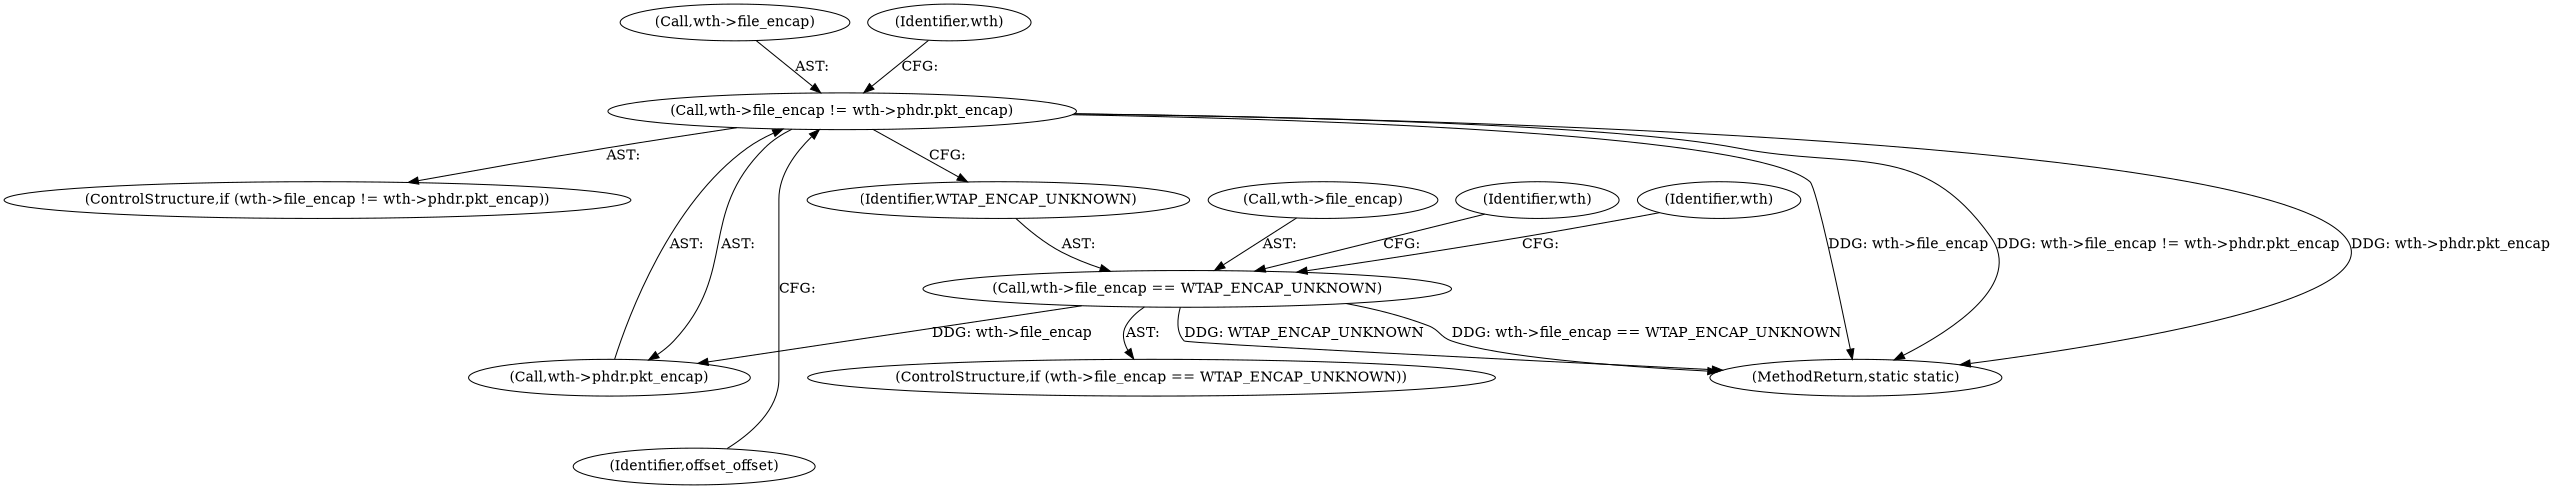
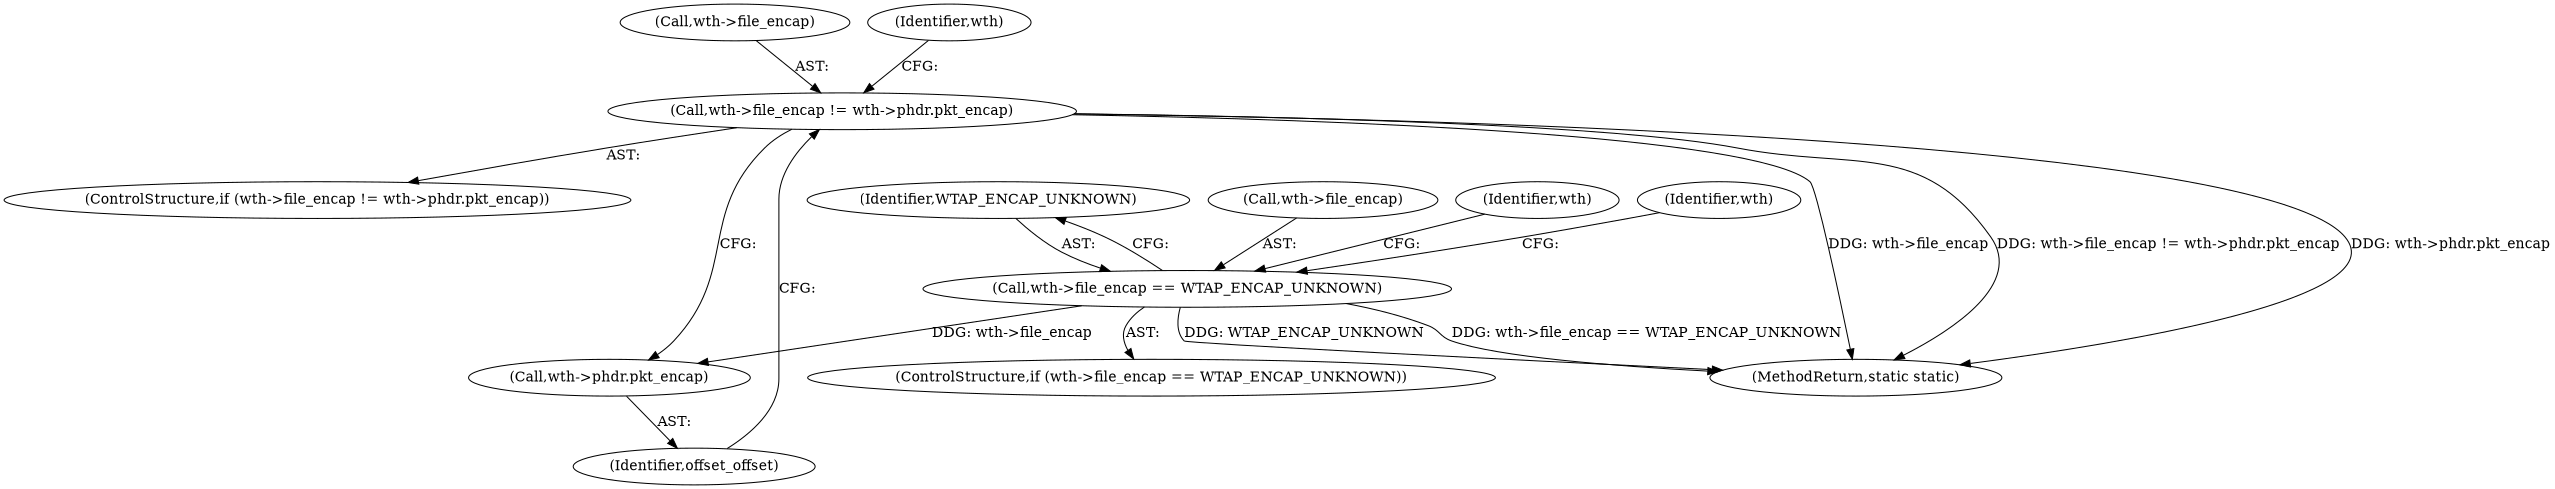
  digraph {
    n1 [label="(Call,wth->file_encap != wth->phdr.pkt_encap)"]
    n2 [label="(ControlStructure,if (wth->file_encap != wth->phdr.pkt_encap))"]
    n3 [label="(Call,wth->phdr.pkt_encap)"]
    n4 [label="(MethodReturn,static static)"]
    n5 [label="(Call,wth->file_encap == WTAP_ENCAP_UNKNOWN)"]
    n6 [label="(Identifier,WTAP_ENCAP_UNKNOWN)"]
    n7 [label="(ControlStructure,if (wth->file_encap == WTAP_ENCAP_UNKNOWN))"]
    n8 [label="(Call,wth->file_encap)"]
    n9 [label="(Identifier,wth)"]
    n10 [label="(Identifier,wth)"]
    n11 [label="(Identifier,wth)"]
    n12 [label="(Call,wth->file_encap)"]
    n13 [label="(Identifier,offset_offset)"]
    n1 -> n2 [label="AST: "]
-   n1 -> n3 [label="AST: "]
+   n1 -> n3 [label="CFG: "]
    n1 -> n4 [label="DDG: wth->file_encap"]
    n1 -> n4 [label="DDG: wth->file_encap != wth->phdr.pkt_encap"]
    n1 -> n4 [label="DDG: wth->phdr.pkt_encap"]
-   n3 -> n1 [label="AST: "]
+   n3 -> n13 [label="AST: "]
    n5 -> n3 [label="DDG: wth->file_encap"]
    n5 -> n4 [label="DDG: wth->file_encap == WTAP_ENCAP_UNKNOWN"]
    n5 -> n4 [label="DDG: WTAP_ENCAP_UNKNOWN"]
-   n1 -> n6 [label="CFG: "]
+   n5 -> n6 [label="CFG: "]
    n5 -> n7 [label="AST: "]
    n6 -> n5 [label="AST: "]
    n8 -> n1 [label="AST: "]
    n9 -> n1 [label="CFG: "]
    n10 -> n5 [label="CFG: "]
    n11 -> n5 [label="CFG: "]
    n12 -> n5 [label="AST: "]
    n13 -> n1 [label="CFG: "]
  }
